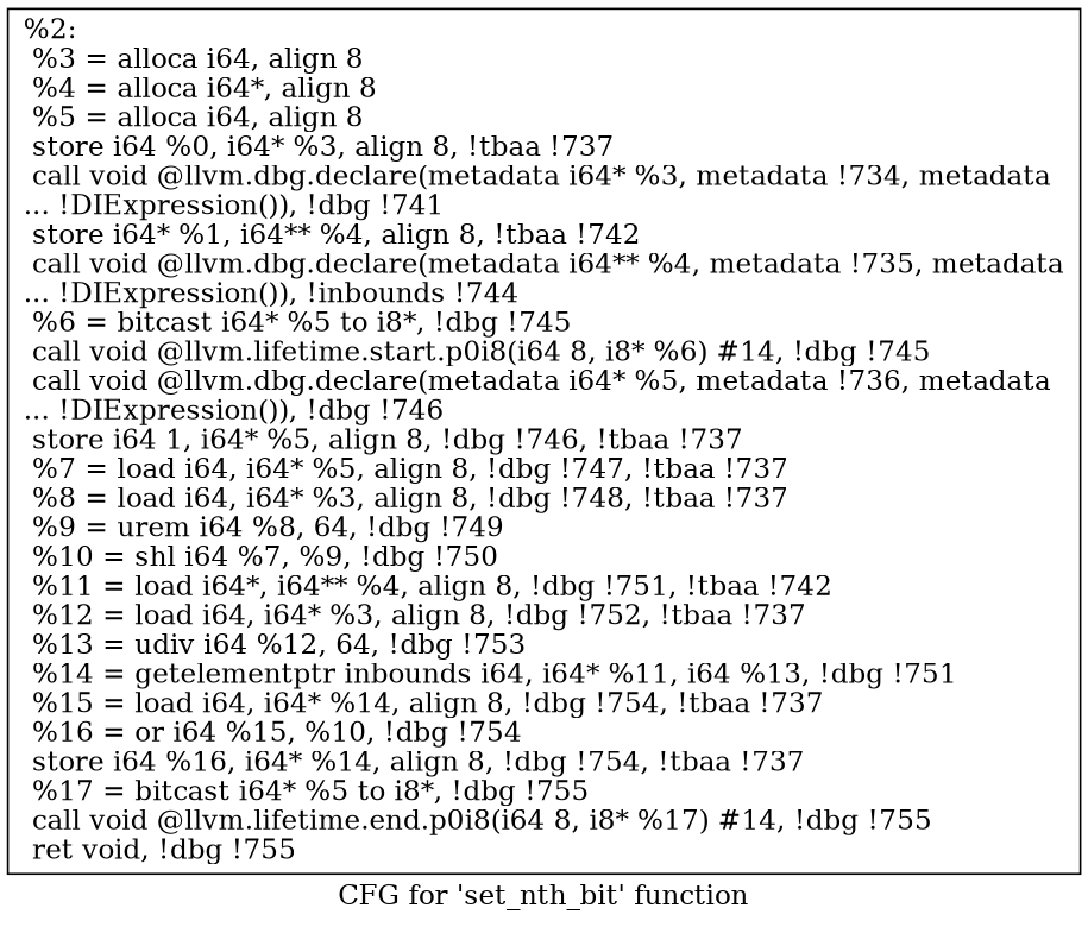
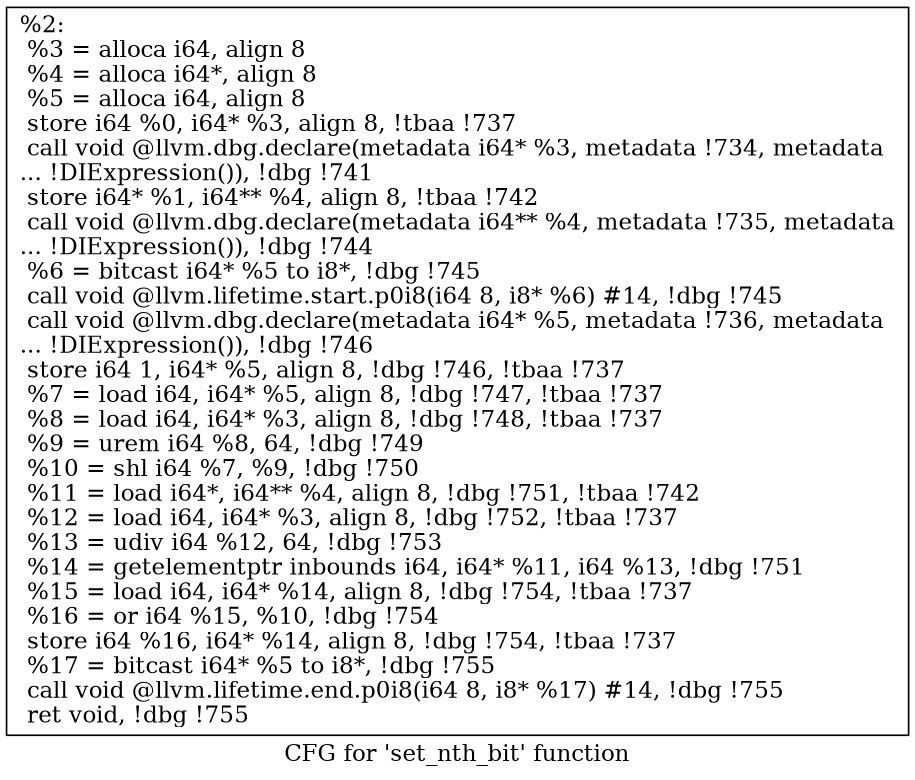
  digraph {
    label="CFG for 'set_nth_bit' function"
-   n1 [label="{%2:\l  %3 = alloca i64, align 8\l  %4 = alloca i64*, align 8\l  %5 = alloca i64, align 8\l  store i64 %0, i64* %3, align 8, !tbaa !737\l  call void @llvm.dbg.declare(metadata i64* %3, metadata !734, metadata\l... !DIExpression()), !dbg !741\l  store i64* %1, i64** %4, align 8, !tbaa !742\l  call void @llvm.dbg.declare(metadata i64** %4, metadata !735, metadata\l... !DIExpression()), !inbounds !744\l  %6 = bitcast i64* %5 to i8*, !dbg !745\l  call void @llvm.lifetime.start.p0i8(i64 8, i8* %6) #14, !dbg !745\l  call void @llvm.dbg.declare(metadata i64* %5, metadata !736, metadata\l... !DIExpression()), !dbg !746\l  store i64 1, i64* %5, align 8, !dbg !746, !tbaa !737\l  %7 = load i64, i64* %5, align 8, !dbg !747, !tbaa !737\l  %8 = load i64, i64* %3, align 8, !dbg !748, !tbaa !737\l  %9 = urem i64 %8, 64, !dbg !749\l  %10 = shl i64 %7, %9, !dbg !750\l  %11 = load i64*, i64** %4, align 8, !dbg !751, !tbaa !742\l  %12 = load i64, i64* %3, align 8, !dbg !752, !tbaa !737\l  %13 = udiv i64 %12, 64, !dbg !753\l  %14 = getelementptr inbounds i64, i64* %11, i64 %13, !dbg !751\l  %15 = load i64, i64* %14, align 8, !dbg !754, !tbaa !737\l  %16 = or i64 %15, %10, !dbg !754\l  store i64 %16, i64* %14, align 8, !dbg !754, !tbaa !737\l  %17 = bitcast i64* %5 to i8*, !dbg !755\l  call void @llvm.lifetime.end.p0i8(i64 8, i8* %17) #14, !dbg !755\l  ret void, !dbg !755\l}" shape=record]
+   n1 [label="{%2:\l  %3 = alloca i64, align 8\l  %4 = alloca i64*, align 8\l  %5 = alloca i64, align 8\l  store i64 %0, i64* %3, align 8, !tbaa !737\l  call void @llvm.dbg.declare(metadata i64* %3, metadata !734, metadata\l... !DIExpression()), !dbg !741\l  store i64* %1, i64** %4, align 8, !tbaa !742\l  call void @llvm.dbg.declare(metadata i64** %4, metadata !735, metadata\l... !DIExpression()), !dbg !744\l  %6 = bitcast i64* %5 to i8*, !dbg !745\l  call void @llvm.lifetime.start.p0i8(i64 8, i8* %6) #14, !dbg !745\l  call void @llvm.dbg.declare(metadata i64* %5, metadata !736, metadata\l... !DIExpression()), !dbg !746\l  store i64 1, i64* %5, align 8, !dbg !746, !tbaa !737\l  %7 = load i64, i64* %5, align 8, !dbg !747, !tbaa !737\l  %8 = load i64, i64* %3, align 8, !dbg !748, !tbaa !737\l  %9 = urem i64 %8, 64, !dbg !749\l  %10 = shl i64 %7, %9, !dbg !750\l  %11 = load i64*, i64** %4, align 8, !dbg !751, !tbaa !742\l  %12 = load i64, i64* %3, align 8, !dbg !752, !tbaa !737\l  %13 = udiv i64 %12, 64, !dbg !753\l  %14 = getelementptr inbounds i64, i64* %11, i64 %13, !dbg !751\l  %15 = load i64, i64* %14, align 8, !dbg !754, !tbaa !737\l  %16 = or i64 %15, %10, !dbg !754\l  store i64 %16, i64* %14, align 8, !dbg !754, !tbaa !737\l  %17 = bitcast i64* %5 to i8*, !dbg !755\l  call void @llvm.lifetime.end.p0i8(i64 8, i8* %17) #14, !dbg !755\l  ret void, !dbg !755\l}" shape=record]
  }
